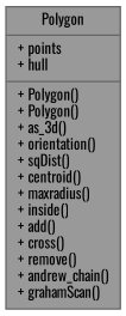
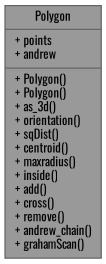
  digraph {
    fontname=Oswald
-   n1 [color=gray40 fillcolor=grey60 fontcolor=black fontname=Oswald fontsize=10 height=0.2 label="{Polygon\n|+ points\l+ hull\l|+ Polygon()\l+ Polygon()\l+ as_3d()\l+ orientation()\l+ sqDist()\l+ centroid()\l+ maxradius()\l+ inside()\l+ add()\l+ cross()\l+ remove()\l+ andrew_chain()\l+ grahamScan()\l}" shape=record style=filled width=0.4]
+   n1 [color=gray40 fillcolor=grey60 fontcolor=black fontname=Oswald fontsize=10 height=0.2 label="{Polygon\n|+ points\l+ andrew\l|+ Polygon()\l+ Polygon()\l+ as_3d()\l+ orientation()\l+ sqDist()\l+ centroid()\l+ maxradius()\l+ inside()\l+ add()\l+ cross()\l+ remove()\l+ andrew_chain()\l+ grahamScan()\l}" shape=record style=filled width=0.4]
  }
